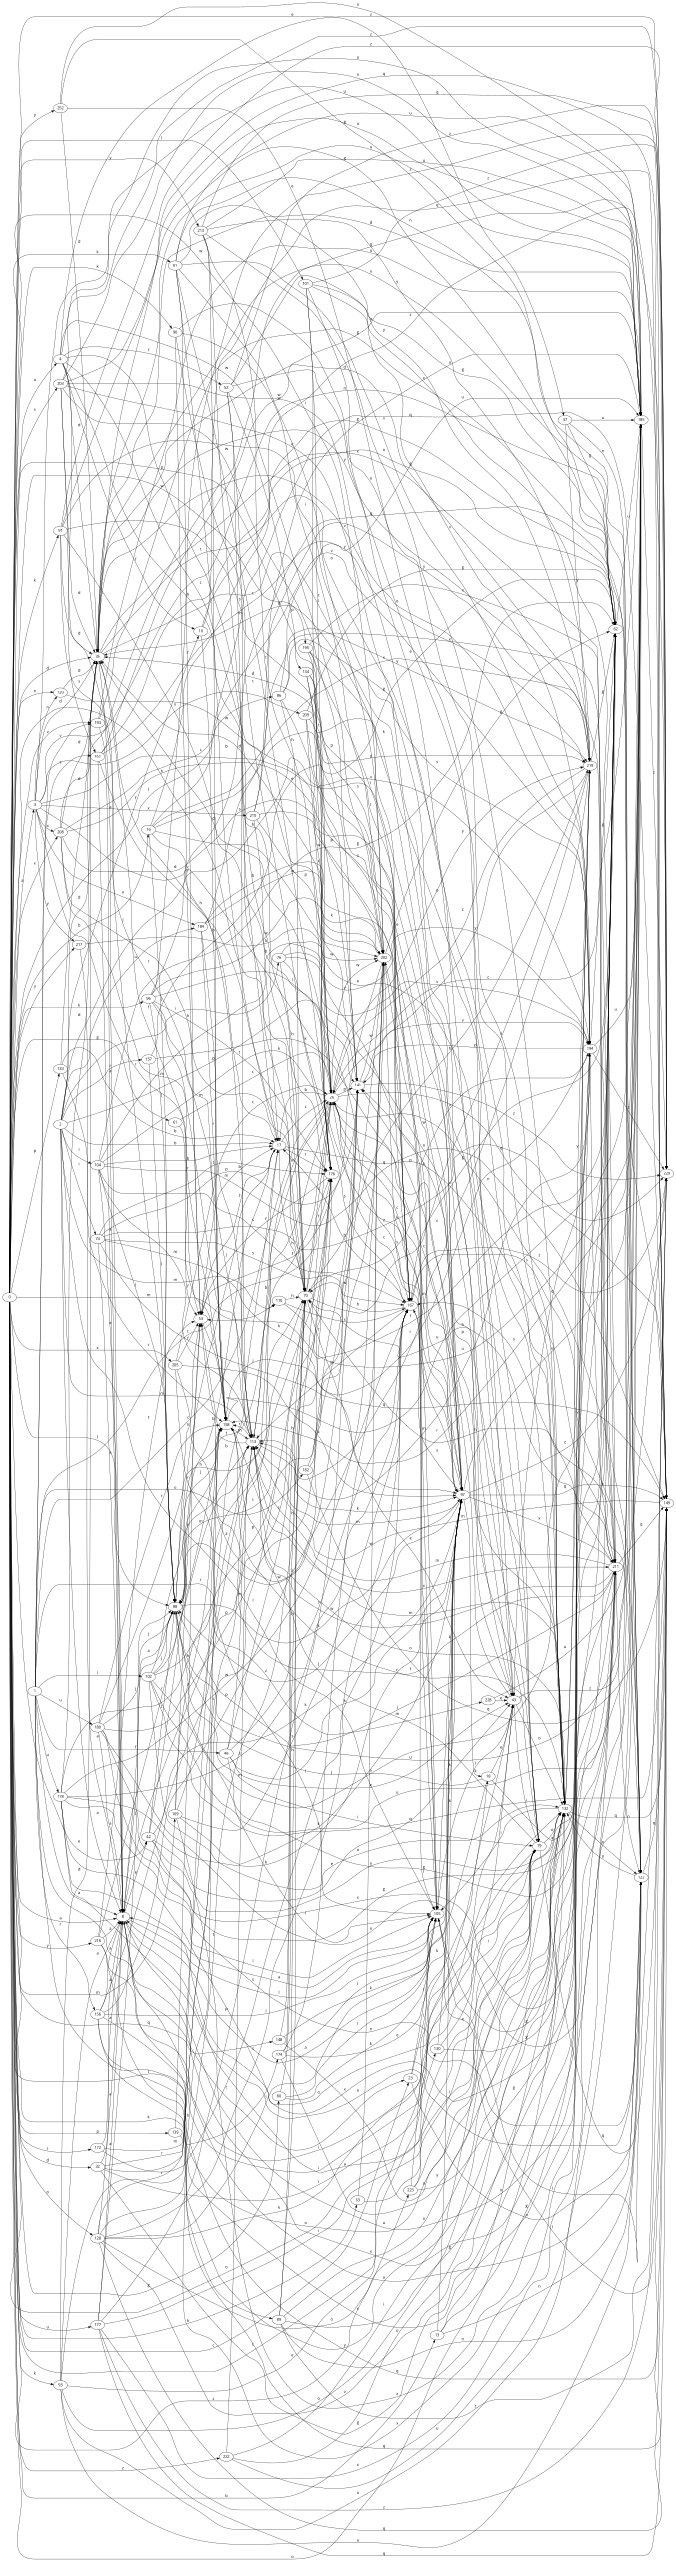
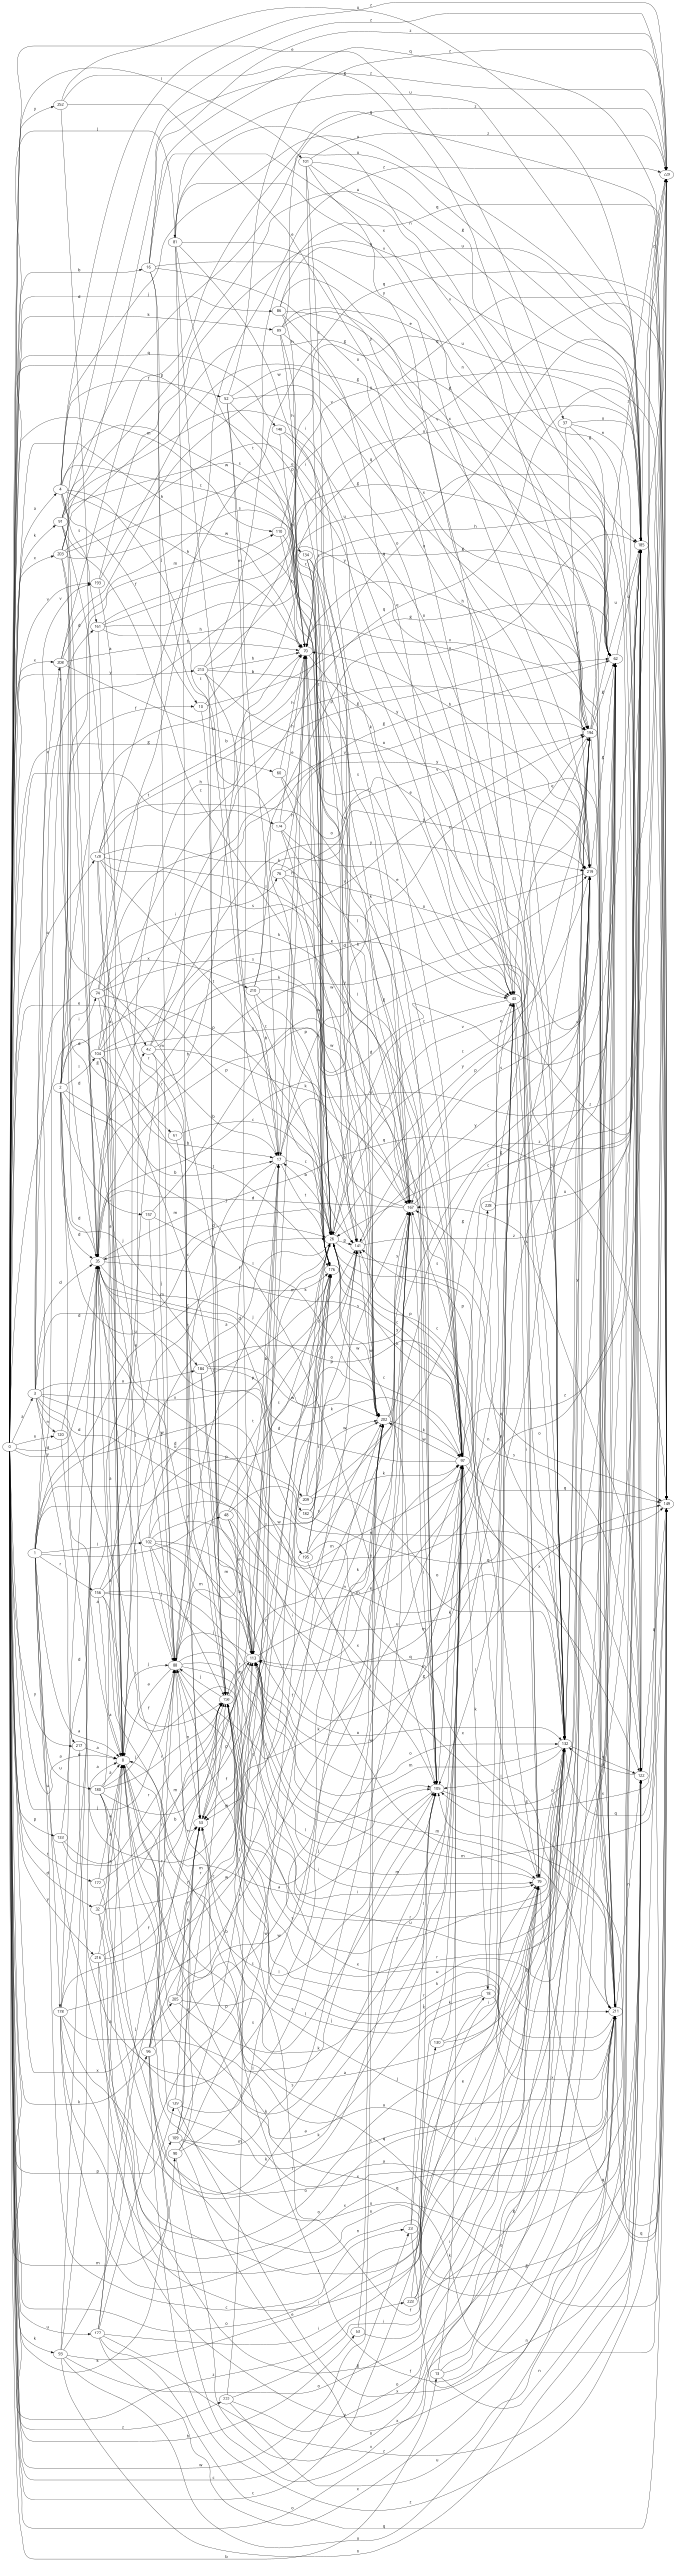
  strict digraph {
    fontname="Open Sans"
    rankdir=LR
    node [fontname="Open Sans"]
    edge [fontname="Open Sans"]
    0
    3
    4
    8
    13
    16
    18
    23
    32
    35
    37
    42
    60
    61
    63
    70
    81
    86
    88
    89
    90
    91
    93
    96
    101
    109
    110
    120
    128
    130
    132
    133
    134
    139
    148
    172
    174
    177
    193
    195
    202
    203
    205
    208
    n45 [label=252]
    213
    216
    217
    222
    223
    26
    184
    79
    122
    158
    185
    209
    210
    161
    176
    n61 [label=10]
    52
    229
    105
    149
    211
    62
    97
    17
    219
    43
    53
    194
    167
    113
    141
    1
    48
    102
    156
    178
    180
    182
    228
    2
    74
    76
    104
    157
    0 -> 3 [label=a]
    0 -> 4 [label=a]
    0 -> 8 [label=a]
    0 -> 13 [label=b]
    0 -> 16 [label=b]
    0 -> 18 [label=c]
    0 -> 23 [label=c]
    0 -> 32 [label=d]
    0 -> 35 [label=d]
    0 -> 37 [label=e]
    0 -> 42 [label=e]
    0 -> 60 [label=g]
    0 -> 61 [label=g]
    0 -> 63 [label=h]
    0 -> 70 [label=h]
-   0 -> 81 [label=k]
+   0 -> 81 [label=j]
    0 -> 86 [label=j]
    0 -> 88 [label=j]
    0 -> 89 [label=k]
    0 -> 90 [label=k]
    0 -> 91 [label=k]
    0 -> 93 [label=k]
    0 -> 96 [label=k]
    0 -> 101 [label=l]
    0 -> 109 [label=m]
    0 -> 110 [label=m]
    0 -> 120 [label=n]
    0 -> 128 [label=o]
    0 -> 130 [label=o]
    0 -> 132 [label=o]
    0 -> 133 [label=p]
    0 -> 134 [label=p]
    0 -> 139 [label=p]
    0 -> 148 [label=q]
    0 -> 172 [label=t]
    0 -> 174 [label=t]
    0 -> 177 [label=u]
    0 -> 193 [label=v]
    0 -> 195 [label=w]
    0 -> 202 [label=w]
    0 -> 203 [label=x]
    0 -> 205 [label=x]
    0 -> 208 [label=x]
    0 -> n45 [label=y]
    0 -> 213 [label=y]
    0 -> 216 [label=y]
    0 -> 217 [label=y]
    0 -> 222 [label=z]
    0 -> 223 [label=z]
    3 -> 35 [label=d]
    3 -> 120 [label=n]
    3 -> 208 [label=x]
    3 -> 217 [label=y]
    3 -> 26 [label=c]
    3 -> 184 [label=u]
    3 -> 79 [label=i]
    3 -> 122 [label=n]
    3 -> 158 [label=r]
    3 -> 185 [label=u]
    3 -> 209 [label=x]
    3 -> 210 [label=x]
    4 -> 35 [label=d]
    4 -> 70 [label=h]
    4 -> 202 [label=w]
    4 -> 26 [label=c]
    4 -> 185 [label=u]
    4 -> 161 [label=s]
    4 -> 176 [label=t]
    4 -> n61 [label=f]
    4 -> 52 [label=f]
    4 -> 229 [label=z]
    8 -> 42 [label=e]
    8 -> 88 [label=j]
    8 -> 185 [label=u]
    8 -> 105 [label=l]
    8 -> 149 [label=q]
    8 -> 211 [label=x]
    13 -> 132 [label=o]
    13 -> 122 [label=n]
    13 -> 62 [label=g]
    13 -> 97 [label=k]
    16 -> 88 [label=j]
    16 -> 132 [label=o]
    16 -> 229 [label=z]
    16 -> 149 [label=q]
    16 -> 211 [label=x]
    16 -> 17 [label=b]
    16 -> 219 [label=y]
    18 -> 8 [label=a]
    18 -> 88 [label=j]
    18 -> 211 [label=x]
    18 -> 43 [label=e]
    23 -> 122 [label=n]
    23 -> 105 [label=l]
    23 -> 97 [label=k]
    32 -> 8 [label=a]
    32 -> 26 [label=c]
    32 -> 79 [label=i]
    32 -> 158 [label=r]
    32 -> 62 [label=g]
    35 -> 8 [label=a]
    35 -> 132 [label=o]
    35 -> 79 [label=i]
    35 -> 122 [label=n]
    35 -> 185 [label=u]
    35 -> 149 [label=q]
    35 -> 211 [label=x]
    35 -> 219 [label=y]
    35 -> 53 [label=f]
    35 -> 194 [label=v]
    37 -> 122 [label=n]
    37 -> 185 [label=u]
    37 -> 62 [label=g]
    37 -> 219 [label=y]
    42 -> 88 [label=j]
    42 -> 62 [label=g]
    42 -> 97 [label=k]
    42 -> 17 [label=b]
    42 -> 219 [label=y]
    42 -> 43 [label=e]
    60 -> 70 [label=h]
    60 -> 105 [label=l]
    60 -> 97 [label=k]
    61 -> 26 [label=c]
    61 -> 53 [label=f]
    63 -> 202 [label=w]
    63 -> 79 [label=i]
    70 -> 26 [label=c]
    70 -> 176 [label=t]
    70 -> 62 [label=g]
    70 -> 43 [label=e]
    70 -> 194 [label=v]
    81 -> 202 [label=w]
    81 -> 122 [label=n]
    81 -> 185 [label=u]
    81 -> 176 [label=t]
    81 -> 17 [label=b]
    81 -> 219 [label=y]
    81 -> 53 [label=f]
    81 -> 194 [label=v]
    86 -> 70 [label=h]
    86 -> 185 [label=u]
    86 -> 211 [label=x]
    86 -> 43 [label=e]
    86 -> 194 [label=v]
    88 -> 8 [label=a]
    88 -> 202 [label=w]
    88 -> 79 [label=i]
    88 -> 185 [label=u]
    88 -> 176 [label=t]
    88 -> 105 [label=l]
    88 -> 97 [label=k]
    88 -> 53 [label=n]
    89 -> 70 [label=h]
    89 -> 132 [label=o]
    89 -> 26 [label=c]
    89 -> 122 [label=n]
    89 -> 229 [label=z]
    89 -> 62 [label=g]
    90 -> 132 [label=o]
    90 -> 202 [label=w]
    90 -> 176 [label=t]
    90 -> 53 [label=f]
    91 -> 35 [label=d]
    91 -> 26 [label=c]
    91 -> 79 [label=i]
    91 -> 158 [label=r]
    91 -> 185 [label=u]
    91 -> 229 [label=z]
    91 -> 167 [label=s]
    93 -> 8 [label=a]
    93 -> 35 [label=d]
    93 -> 70 [label=h]
    93 -> 132 [label=o]
    93 -> 122 [label=n]
    93 -> 185 [label=u]
    93 -> 43 [label=e]
    96 -> 88 [label=j]
    96 -> 202 [label=w]
    96 -> 158 [label=r]
    96 -> 176 [label=t]
    96 -> 229 [label=z]
    96 -> 105 [label=l]
    96 -> 194 [label=v]
    96 -> 113 [label=m]
    101 -> 26 [label=c]
    101 -> 176 [label=t]
    101 -> 229 [label=z]
    101 -> 62 [label=g]
    101 -> 43 [label=e]
    101 -> 194 [label=v]
    109 -> 158 [label=r]
    109 -> 211 [label=x]
    109 -> 97 [label=k]
    109 -> 17 [label=b]
    109 -> 53 [label=f]
    109 -> 167 [label=s]
    110 -> 70 [label=h]
    110 -> 185 [label=u]
    110 -> 167 [label=s]
    120 -> 35 [label=d]
    120 -> 202 [label=w]
    128 -> 8 [label=a]
    128 -> 132 [label=o]
    128 -> 158 [label=r]
    128 -> 176 [label=t]
    128 -> 105 [label=l]
    128 -> 149 [label=q]
    128 -> 97 [label=k]
    128 -> 194 [label=v]
    128 -> 167 [label=s]
    130 -> 79 [label=i]
    130 -> 62 [label=g]
    130 -> 97 [label=k]
    132 -> 8 [label=a]
    132 -> 122 [label=n]
    132 -> 158 [label=r]
    132 -> 105 [label=l]
    132 -> 149 [label=q]
    132 -> 219 [label=y]
    132 -> 194 [label=v]
    132 -> 113 [label=m]
    132 -> 141 [label=p]
    133 -> 35 [label=d]
    133 -> 158 [label=r]
    133 -> 17 [label=b]
    134 -> 176 [label=t]
    134 -> 105 [label=l]
    134 -> 167 [label=s]
    134 -> 141 [label=p]
    139 -> 211 [label=x]
    139 -> 53 [label=f]
+   139 -> 167 [label=s]
    148 -> 70 [label=h]
    148 -> 132 [label=o]
    148 -> 97 [label=k]
    172 -> 8 [label=a]
    172 -> 167 [label=s]
    172 -> 113 [label=m]
    174 -> 70 [label=h]
    174 -> 202 [label=w]
    174 -> 105 [label=l]
    174 -> 219 [label=y]
    174 -> 43 [label=e]
    177 -> 8 [label=a]
    177 -> 88 [label=j]
    177 -> 79 [label=i]
    177 -> 229 [label=z]
    177 -> 149 [label=q]
    177 -> 211 [label=x]
    177 -> 141 [label=p]
    193 -> 8 [label=a]
    193 -> 185 [label=u]
    193 -> 62 [label=g]
    195 -> 176 [label=t]
    195 -> 105 [label=l]
    195 -> 211 [label=x]
    195 -> 97 [label=k]
    195 -> 141 [label=p]
    202 -> 35 [label=d]
    202 -> 62 [label=g]
    202 -> 97 [label=k]
    202 -> 53 [label=f]
    202 -> 167 [label=s]
    203 -> 35 [label=d]
    203 -> 88 [label=j]
    203 -> 202 [label=w]
    203 -> 79 [label=i]
    203 -> 185 [label=u]
    203 -> 229 [label=z]
    203 -> 62 [label=g]
    203 -> 43 [label=e]
    205 -> 26 [label=c]
    205 -> 105 [label=l]
    205 -> 97 [label=k]
    205 -> 53 [label=f]
    205 -> 167 [label=s]
    208 -> 35 [label=d]
    208 -> 70 [label=h]
    208 -> 149 [label=q]
    208 -> 43 [label=e]
    208 -> 194 [label=v]
    208 -> 167 [label=s]
    208 -> 113 [label=m]
    n45 -> 35 [label=d]
    n45 -> 185 [label=u]
    n45 -> 62 [label=g]
    n45 -> 43 [label=e]
    213 -> 70 [label=h]
    213 -> 132 [label=o]
    213 -> 158 [label=r]
    213 -> 185 [label=u]
    213 -> 176 [label=t]
    213 -> 149 [label=q]
    213 -> 219 [label=y]
    216 -> 8 [label=a]
    216 -> 79 [label=i]
    216 -> 158 [label=r]
    216 -> 219 [label=y]
    216 -> 53 [label=f]
    217 -> 8 [label=a]
    217 -> 97 [label=k]
    222 -> 132 [label=o]
    222 -> 79 [label=i]
    222 -> 185 [label=u]
    222 -> 113 [label=m]
    223 -> 79 [label=i]
    223 -> 105 [label=l]
    223 -> 62 [label=g]
    223 -> 43 [label=e]
    26 -> 8 [label=a]
    26 -> 35 [label=d]
    26 -> 88 [label=j]
    26 -> 202 [label=w]
    26 -> 122 [label=n]
    26 -> 149 [label=q]
    26 -> 97 [label=k]
    26 -> 17 [label=b]
    26 -> 219 [label=y]
    26 -> 194 [label=v]
    26 -> 113 [label=m]
    26 -> 141 [label=p]
    184 -> 202 [label=w]
    184 -> 158 [label=r]
    184 -> 97 [label=k]
    184 -> 219 [label=y]
    184 -> 113 [label=m]
    79 -> 132 [label=o]
    79 -> 26 [label=c]
    79 -> 149 [label=q]
    79 -> 113 [label=m]
    122 -> 8 [label=a]
    122 -> 70 [label=h]
    122 -> 132 [label=o]
    122 -> 149 [label=q]
    122 -> 167 [label=s]
    158 -> 88 [label=j]
    158 -> 185 [label=u]
    158 -> 211 [label=x]
    158 -> 113 [label=m]
    185 -> 35 [label=d]
    185 -> 26 [label=c]
    185 -> 158 [label=r]
    185 -> 229 [label=z]
    209 -> 132 [label=o]
    209 -> 26 [label=c]
    209 -> 62 [label=g]
    209 -> 167 [label=s]
    210 -> 202 [label=w]
    210 -> 185 [label=u]
    210 -> 17 [label=b]
    210 -> 219 [label=y]
    210 -> 141 [label=p]
    161 -> 8 [label=a]
    161 -> 70 [label=h]
    161 -> 185 [label=u]
    161 -> 62 [label=g]
    161 -> 219 [label=y]
    176 -> 53 [label=f]
    n61 -> 158 [label=r]
    n61 -> 149 [label=q]
    n61 -> 62 [label=g]
    52 -> 132 [label=o]
    52 -> 229 [label=z]
    52 -> 211 [label=x]
    52 -> 17 [label=b]
    52 -> 113 [label=m]
    52 -> 141 [label=p]
    229 -> 105 [label=l]
    105 -> 8 [label=a]
    105 -> 26 [label=c]
    105 -> 62 [label=g]
    105 -> 97 [label=k]
    149 -> 105 [label=l]
    149 -> 113 [label=m]
    211 -> 70 [label=h]
    211 -> 88 [label=j]
    211 -> 122 [label=n]
    211 -> 158 [label=r]
    211 -> 149 [label=q]
    211 -> 53 [label=f]
    211 -> 167 [label=s]
    211 -> 113 [label=m]
    62 -> 185 [label=u]
    62 -> 53 [label=f]
    97 -> 18 [label=k]
    97 -> 35 [label=d]
    97 -> 88 [label=j]
    97 -> 202 [label=w]
    97 -> 26 [label=c]
    97 -> 185 [label=u]
    97 -> 229 [label=z]
    97 -> 149 [label=q]
    97 -> 211 [label=x]
    97 -> 167 [label=s]
    97 -> 113 [label=m]
    97 -> 141 [label=p]
    17 -> 70 [label=h]
    17 -> 88 [label=j]
    17 -> 26 [label=c]
    17 -> 176 [label=t]
    17 -> 211 [label=x]
    17 -> 53 [label=f]
    219 -> 35 [label=d]
    219 -> 70 [label=h]
    219 -> 26 [label=c]
    219 -> 62 [label=g]
    219 -> 167 [label=s]
    219 -> 113 [label=m]
    43 -> 132 [label=o]
    43 -> 26 [label=c]
    43 -> 79 [label=i]
    43 -> 229 [label=z]
    43 -> 105 [label=l]
    53 -> 158 [label=r]
    53 -> 17 [label=b]
    194 -> 158 [label=r]
    194 -> 185 [label=u]
    194 -> 229 [label=z]
    194 -> 211 [label=x]
    194 -> 62 [label=g]
    194 -> 43 [label=e]
    194 -> 113 [label=m]
    194 -> 141 [label=p]
    167 -> 35 [label=d]
    167 -> 70 [label=h]
    167 -> 229 [label=z]
    167 -> 105 [label=l]
    167 -> 17 [label=b]
    167 -> 113 [label=m]
    113 -> 35 [label=d]
    113 -> 88 [label=j]
    113 -> 132 [label=o]
    113 -> 158 [label=r]
    113 -> 97 [label=k]
    113 -> 17 [label=b]
    113 -> 53 [label=f]
    141 -> 202 [label=w]
    141 -> 229 [label=z]
    141 -> 219 [label=y]
    1 -> 8 [label=a]
    1 -> 23 [label=c]
    1 -> 132 [label=o]
    1 -> 193 [label=v]
    1 -> 26 [label=c]
    1 -> 161 [label=s]
    1 -> 176 [label=t]
    1 -> 48 [label=f]
    1 -> 102 [label=l]
    1 -> 156 [label=r]
    1 -> 178 [label=u]
    1 -> 180 [label=u]
    1 -> 182 [label=u]
    1 -> 228 [label=z]
    48 -> 176 [label=t]
    48 -> 62 [label=g]
-   48 -> 97 [label=k]
    48 -> 43 [label=e]
    48 -> 167 [label=s]
    48 -> 113 [label=m]
    102 -> 88 [label=j]
    102 -> 132 [label=o]
    102 -> 158 [label=r]
    102 -> 185 [label=u]
    102 -> 149 [label=q]
    102 -> 194 [label=v]
    102 -> 113 [label=m]
    102 -> 141 [label=p]
    156 -> 8 [label=a]
    156 -> 79 [label=i]
    156 -> 176 [label=t]
    156 -> 105 [label=l]
    156 -> 149 [label=q]
    156 -> 211 [label=x]
    156 -> 141 [label=p]
    178 -> 35 [label=d]
    178 -> 70 [label=h]
    178 -> 132 [label=o]
    178 -> 202 [label=w]
    178 -> 122 [label=n]
    178 -> 105 [label=l]
    178 -> 211 [label=x]
    178 -> 97 [label=k]
    178 -> 167 [label=s]
    180 -> 8 [label=a]
    180 -> 70 [label=h]
    180 -> 88 [label=j]
    180 -> 122 [label=n]
    180 -> 158 [label=r]
    180 -> 185 [label=u]
    180 -> 211 [label=x]
    180 -> 141 [label=p]
    182 -> 202 [label=w]
    182 -> 176 [label=t]
    182 -> 149 [label=q]
    228 -> 185 [label=u]
    228 -> 43 [label=e]
    2 -> 8 [label=a]
    2 -> 35 [label=d]
    2 -> 110 [label=m]
    2 -> 184 [label=u]
    2 -> n61 [label=f]
    2 -> 105 [label=l]
    2 -> 149 [label=q]
    2 -> 17 [label=b]
    2 -> 113 [label=m]
    2 -> 141 [label=p]
    2 -> 74 [label=i]
    2 -> 76 [label=i]
    2 -> 104 [label=l]
    2 -> 157 [label=r]
    74 -> 8 [label=a]
    74 -> 176 [label=t]
    74 -> 229 [label=z]
    74 -> 149 [label=q]
    74 -> 97 [label=k]
    74 -> 167 [label=s]
    74 -> 141 [label=p]
    76 -> 70 [label=h]
    76 -> 132 [label=o]
    76 -> 202 [label=w]
    76 -> 194 [label=v]
    76 -> 167 [label=s]
    104 -> 8 [label=a]
    104 -> 88 [label=j]
    104 -> 149 [label=q]
    104 -> 62 [label=g]
    104 -> 97 [label=k]
    104 -> 17 [label=b]
    104 -> 194 [label=v]
    104 -> 167 [label=s]
    104 -> 113 [label=m]
    157 -> 88 [label=j]
    157 -> 62 [label=g]
    157 -> 97 [label=k]
  }
